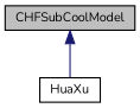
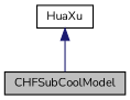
  digraph {
    fontname=Nunito
    node [color=black fontname=Nunito fontsize=10 shape=record]
    n1 [fillcolor=grey75 fontcolor=black height=0.2 label=CHFSubCoolModel style=filled width=0.4]
    n2 [height=0.2 label=HuaXu width=0.4]
-   n1 -> n2 [color=midnightblue dir=back fontname=Nunito fontsize=10 labelfontname=Helvetica labelfontsize=10 style=solid]
+   n2 -> n1 [color=midnightblue dir=back fontname=Nunito fontsize=10 labelfontname=Helvetica labelfontsize=10 style=solid]
  }
